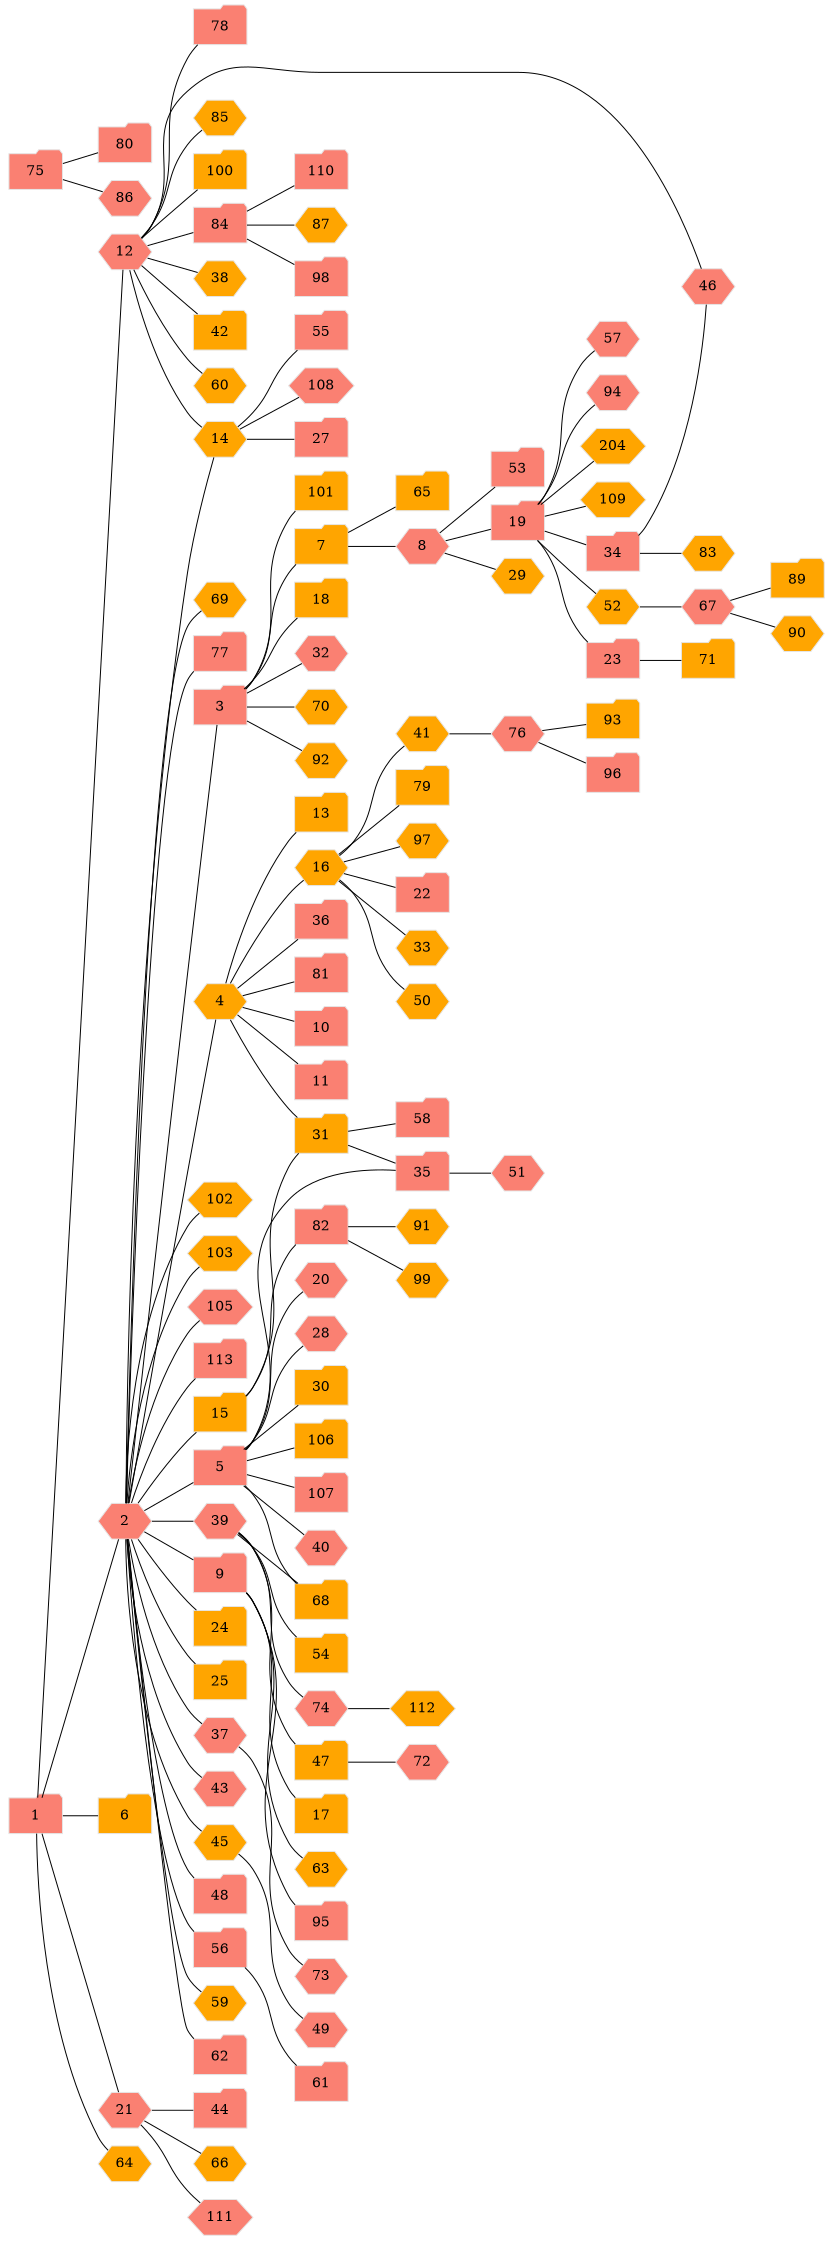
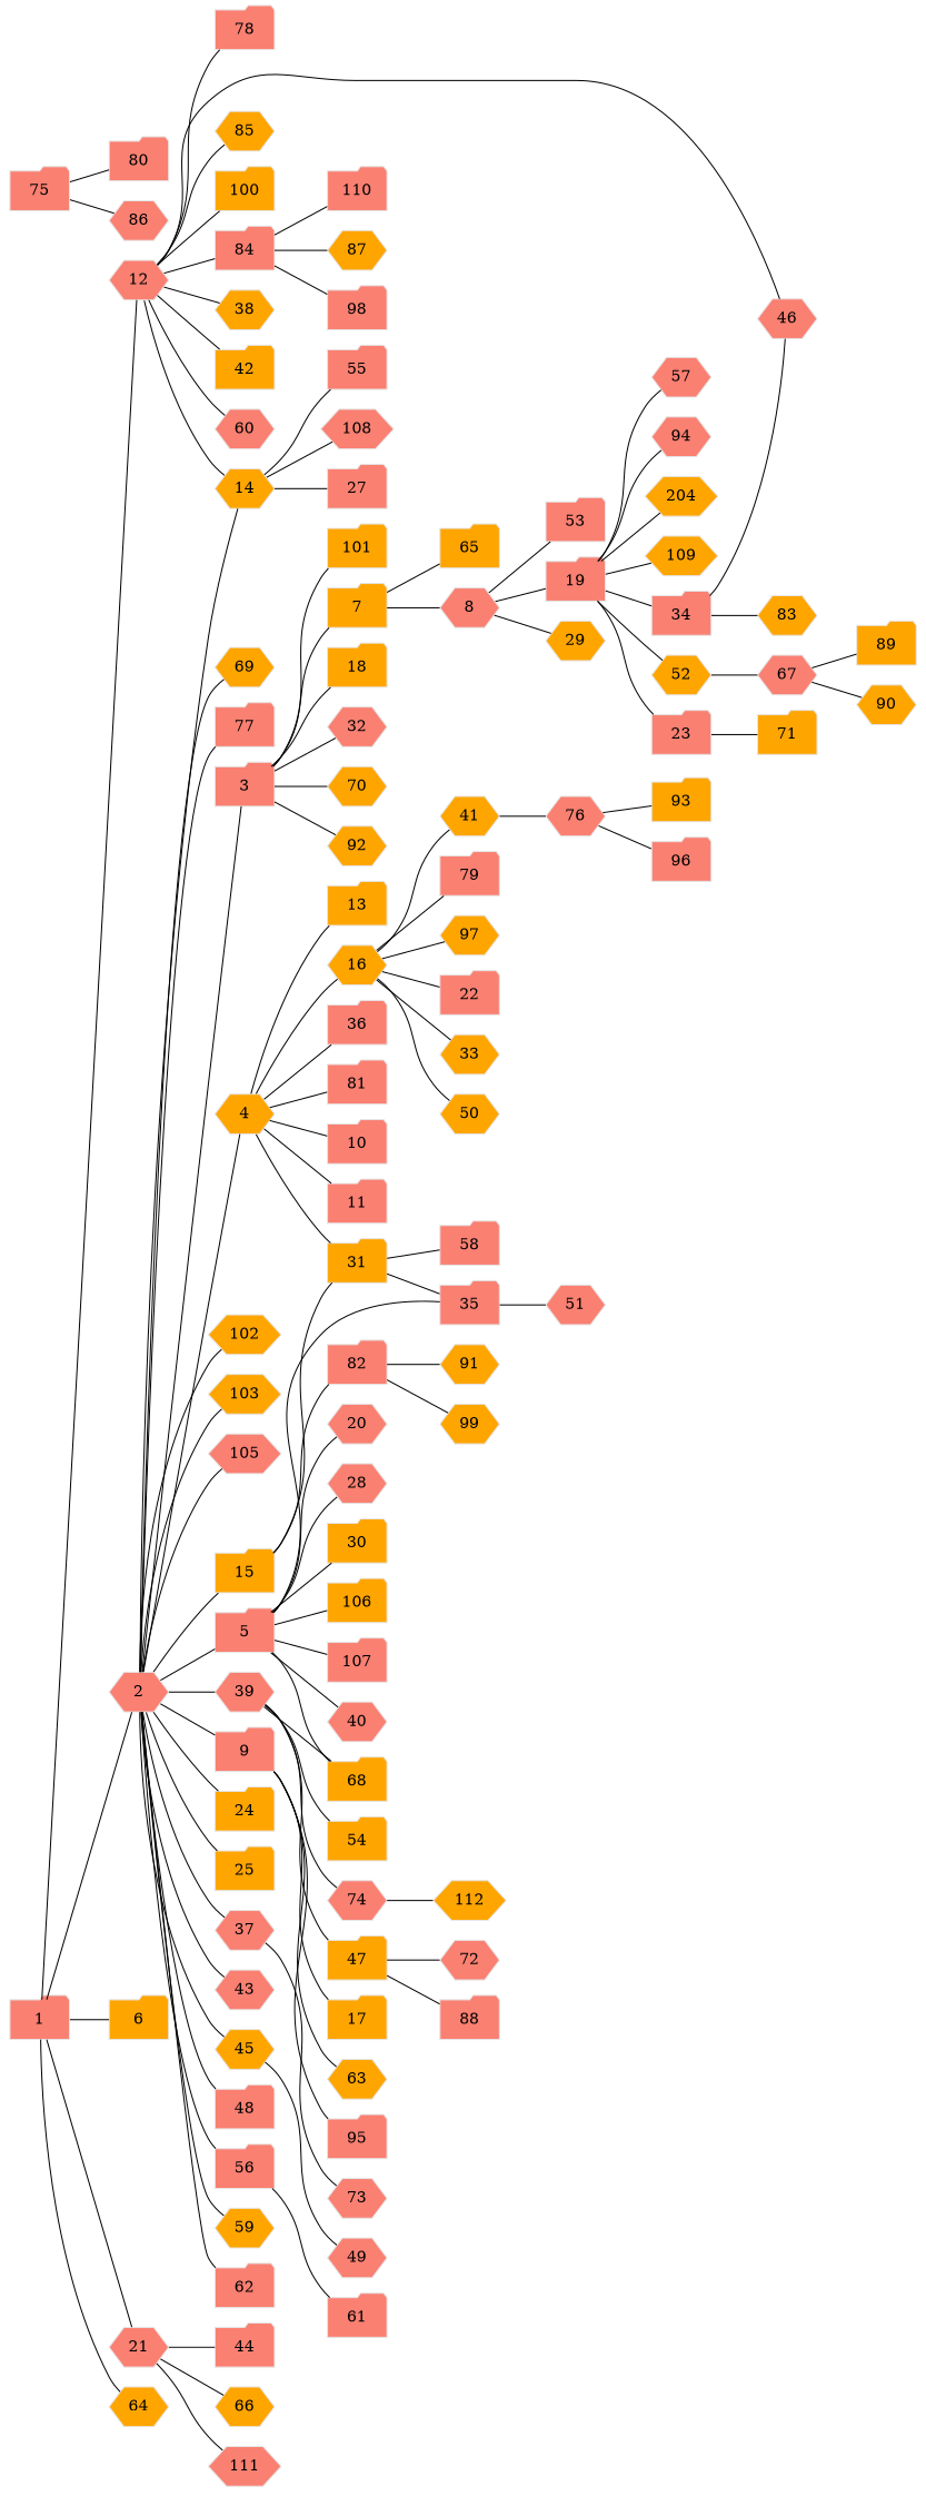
  graph {
    rankdir=LR
    node [color=gray90 fillcolor=salmon shape=folder style=filled]
    2 [shape=hexagon]
    1
    6 [fillcolor=orange]
    12 [shape=hexagon]
    21 [shape=hexagon]
    64 [fillcolor=orange shape=hexagon]
    3
    4 [fillcolor=orange shape=hexagon]
    5
    9
    14 [fillcolor=orange shape=hexagon]
    15 [fillcolor=orange]
    24 [fillcolor=orange]
    25 [fillcolor=orange]
    37 [shape=hexagon]
    39 [shape=hexagon]
    43 [shape=hexagon]
    45 [fillcolor=orange shape=hexagon]
    48
    56
    59 [fillcolor=orange shape=hexagon]
    62
    69 [fillcolor=orange shape=hexagon]
    77
    102 [fillcolor=orange shape=hexagon]
    103 [fillcolor=orange shape=hexagon]
    105 [shape=hexagon]
-   113
    38 [fillcolor=orange shape=hexagon]
    42 [fillcolor=orange]
    46 [shape=hexagon]
-   60 [fillcolor=orange shape=hexagon]
+   60 [shape=hexagon]
    78
    84
    85 [fillcolor=orange shape=hexagon]
    100 [fillcolor=orange]
    44
    66 [fillcolor=orange shape=hexagon]
    111 [shape=hexagon]
    7 [fillcolor=orange]
    18 [fillcolor=orange]
    32 [shape=hexagon]
    70 [fillcolor=orange shape=hexagon]
    92 [fillcolor=orange shape=hexagon]
    101 [fillcolor=orange]
    10
    11
    13 [fillcolor=orange]
    16 [fillcolor=orange shape=hexagon]
    31 [fillcolor=orange]
    36
    81
    20 [shape=hexagon]
    28 [shape=hexagon]
    30 [fillcolor=orange]
    35
    40 [shape=hexagon]
    68 [fillcolor=orange]
    106 [fillcolor=orange]
    107
    17 [fillcolor=orange]
    63 [fillcolor=orange shape=hexagon]
    95
    27
    55
    108 [shape=hexagon]
    82
    73 [shape=hexagon]
    47 [fillcolor=orange]
    54 [fillcolor=orange]
    74 [shape=hexagon]
    49 [shape=hexagon]
    61
    8 [shape=hexagon]
    65 [fillcolor=orange]
    22
    33 [fillcolor=orange shape=hexagon]
    41 [fillcolor=orange shape=hexagon]
    50 [fillcolor=orange shape=hexagon]
-   79 [fillcolor=orange]
+   79
    97 [fillcolor=orange shape=hexagon]
    58
    51 [shape=hexagon]
    19
    29 [fillcolor=orange shape=hexagon]
    53
    23
    34
    52 [fillcolor=orange shape=hexagon]
    57 [shape=hexagon]
    94 [shape=hexagon]
    n92 [fillcolor=orange label=204 shape=hexagon]
    109 [fillcolor=orange shape=hexagon]
    87 [fillcolor=orange shape=hexagon]
    98
    110
    91 [fillcolor=orange shape=hexagon]
    99 [fillcolor=orange shape=hexagon]
    76 [shape=hexagon]
    71 [fillcolor=orange]
    83 [fillcolor=orange shape=hexagon]
    67 [shape=hexagon]
    75
    80
    86 [shape=hexagon]
    72 [shape=hexagon]
+   88
    112 [fillcolor=orange shape=hexagon]
    93 [fillcolor=orange]
    96
    89 [fillcolor=orange]
    90 [fillcolor=orange shape=hexagon]
    2 -- 3
    2 -- 4
    2 -- 5
    2 -- 9
    2 -- 14
    2 -- 15
    2 -- 24
    2 -- 25
    2 -- 37
    2 -- 39
    2 -- 43
    2 -- 45
    2 -- 48
    2 -- 56
    2 -- 59
    2 -- 62
    2 -- 69
    2 -- 77
    2 -- 102
    2 -- 103
    2 -- 105
-   2 -- 113
    1 -- 2
    1 -- 6
    1 -- 12
    1 -- 21
    1 -- 64
    12 -- 14
    12 -- 38
    12 -- 42
    12 -- 46
    12 -- 60
    12 -- 78
    12 -- 84
    12 -- 85
    12 -- 100
    21 -- 44
    21 -- 66
    21 -- 111
    3 -- 7
    3 -- 18
    3 -- 32
    3 -- 70
    3 -- 92
    3 -- 101
    4 -- 10
    4 -- 11
    4 -- 13
    4 -- 16
    4 -- 31
    4 -- 36
    4 -- 81
    5 -- 20
    5 -- 28
    5 -- 30
    5 -- 35
    5 -- 40
    5 -- 68
    5 -- 106
    5 -- 107
    9 -- 17
    9 -- 63
    9 -- 95
    14 -- 27
    14 -- 55
    14 -- 108
    15 -- 31
    15 -- 82
    37 -- 73
    39 -- 68
    39 -- 47
    39 -- 54
    39 -- 74
    45 -- 49
    56 -- 61
    84 -- 87
    84 -- 98
    84 -- 110
    7 -- 8
    7 -- 65
    16 -- 22
    16 -- 33
    16 -- 41
    16 -- 50
    16 -- 79
    16 -- 97
    31 -- 35
    31 -- 58
    35 -- 51
    82 -- 91
    82 -- 99
    47 -- 72
+   47 -- 88
    74 -- 112
    8 -- 19
    8 -- 29
    8 -- 53
    41 -- 76
    19 -- 23
    19 -- 34
    19 -- 52
    19 -- 57
    19 -- 94
    19 -- n92
    19 -- 109
    23 -- 71
    34 -- 46
    34 -- 83
    52 -- 67
    76 -- 93
    76 -- 96
    67 -- 89
    67 -- 90
    75 -- 80
    75 -- 86
  }
